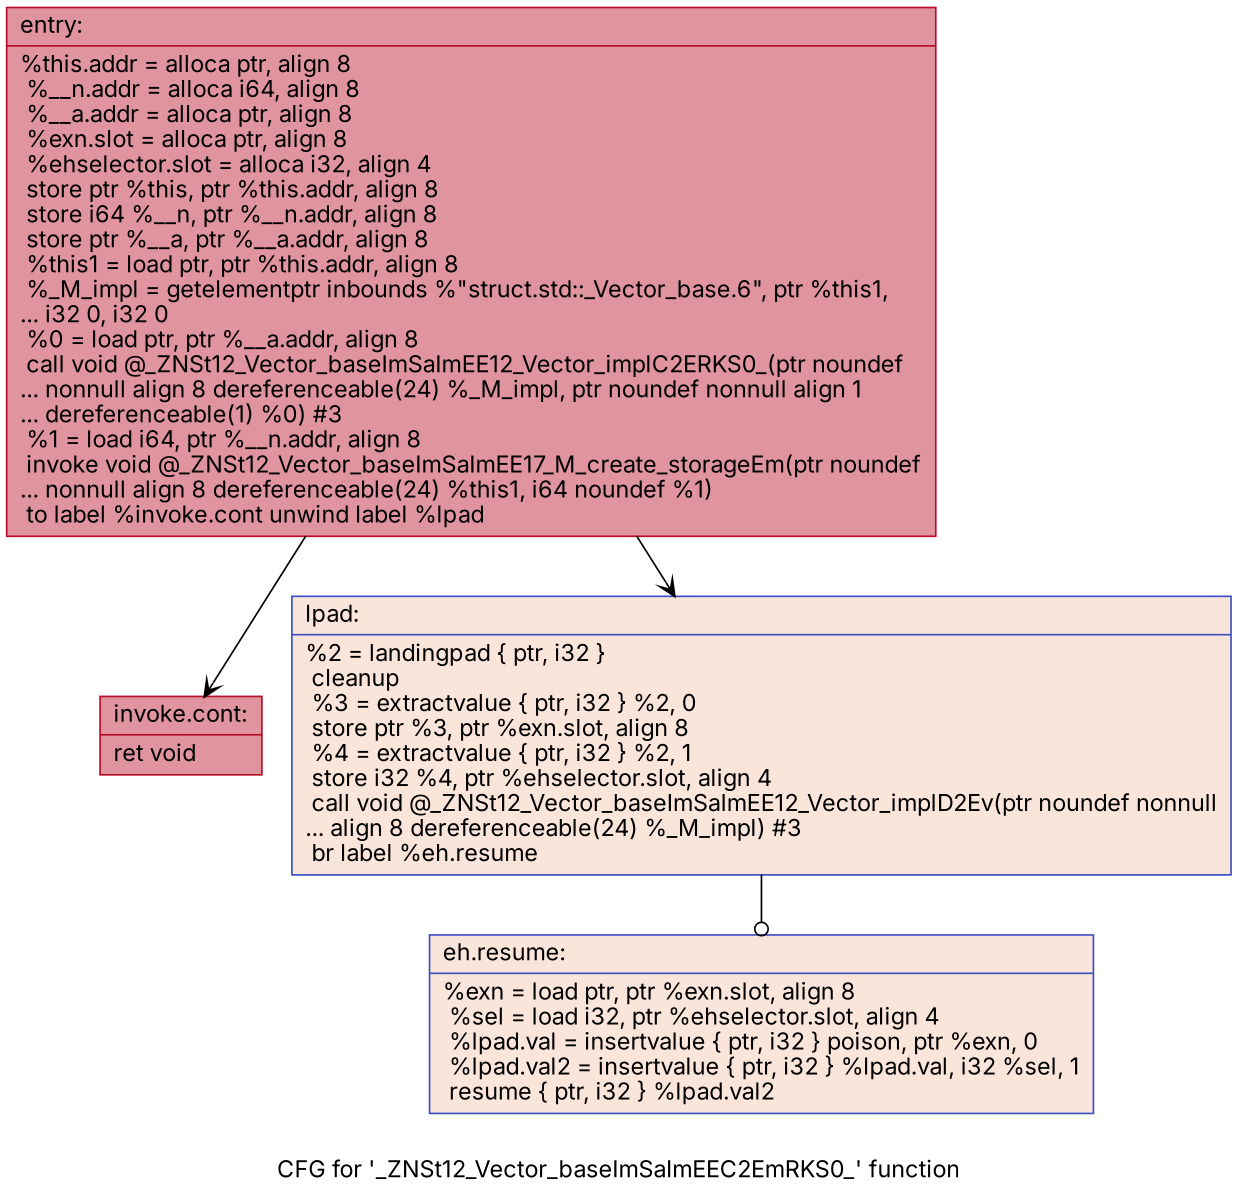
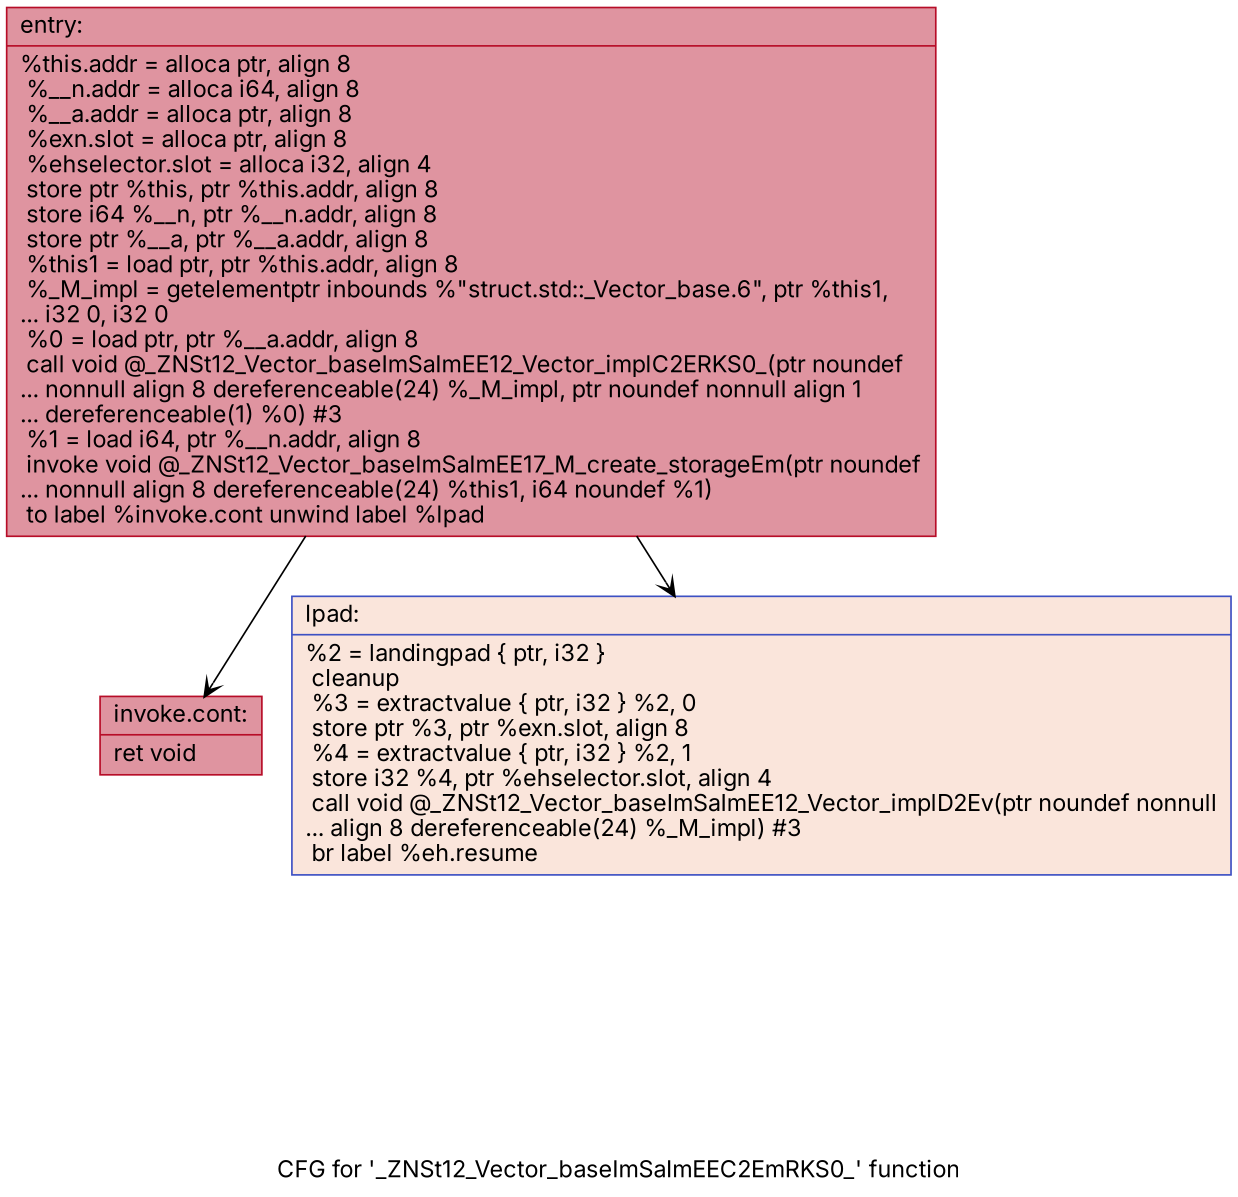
  digraph {
    label="CFG for '_ZNSt12_Vector_baseImSaImEEC2EmRKS0_' function"
    fontname=Inter
    node [color="#b70d28ff" fillcolor="#b70d2870" fontname=Inter shape=record style=filled]
    edge [arrowhead=vee fontname=Inter]
    n1 [label="{entry:\l|  %this.addr = alloca ptr, align 8\l  %__n.addr = alloca i64, align 8\l  %__a.addr = alloca ptr, align 8\l  %exn.slot = alloca ptr, align 8\l  %ehselector.slot = alloca i32, align 4\l  store ptr %this, ptr %this.addr, align 8\l  store i64 %__n, ptr %__n.addr, align 8\l  store ptr %__a, ptr %__a.addr, align 8\l  %this1 = load ptr, ptr %this.addr, align 8\l  %_M_impl = getelementptr inbounds %\"struct.std::_Vector_base.6\", ptr %this1,\l... i32 0, i32 0\l  %0 = load ptr, ptr %__a.addr, align 8\l  call void @_ZNSt12_Vector_baseImSaImEE12_Vector_implC2ERKS0_(ptr noundef\l... nonnull align 8 dereferenceable(24) %_M_impl, ptr noundef nonnull align 1\l... dereferenceable(1) %0) #3\l  %1 = load i64, ptr %__n.addr, align 8\l  invoke void @_ZNSt12_Vector_baseImSaImEE17_M_create_storageEm(ptr noundef\l... nonnull align 8 dereferenceable(24) %this1, i64 noundef %1)\l          to label %invoke.cont unwind label %lpad\l}"]
    n2 [label="{invoke.cont:\l|  ret void\l}"]
    n3 [color="#3d50c3ff" fillcolor="#f4c5ad70" label="{lpad:\l|  %2 = landingpad \{ ptr, i32 \}\l          cleanup\l  %3 = extractvalue \{ ptr, i32 \} %2, 0\l  store ptr %3, ptr %exn.slot, align 8\l  %4 = extractvalue \{ ptr, i32 \} %2, 1\l  store i32 %4, ptr %ehselector.slot, align 4\l  call void @_ZNSt12_Vector_baseImSaImEE12_Vector_implD2Ev(ptr noundef nonnull\l... align 8 dereferenceable(24) %_M_impl) #3\l  br label %eh.resume\l}"]
-   n4 [color="#3d50c3ff" fillcolor="#f4c5ad70" label="{eh.resume:\l|  %exn = load ptr, ptr %exn.slot, align 8\l  %sel = load i32, ptr %ehselector.slot, align 4\l  %lpad.val = insertvalue \{ ptr, i32 \} poison, ptr %exn, 0\l  %lpad.val2 = insertvalue \{ ptr, i32 \} %lpad.val, i32 %sel, 1\l  resume \{ ptr, i32 \} %lpad.val2\l}"]
    n1 -> n2
    n1 -> n3
-   n3 -> n4 [arrowhead=odot]
  }
